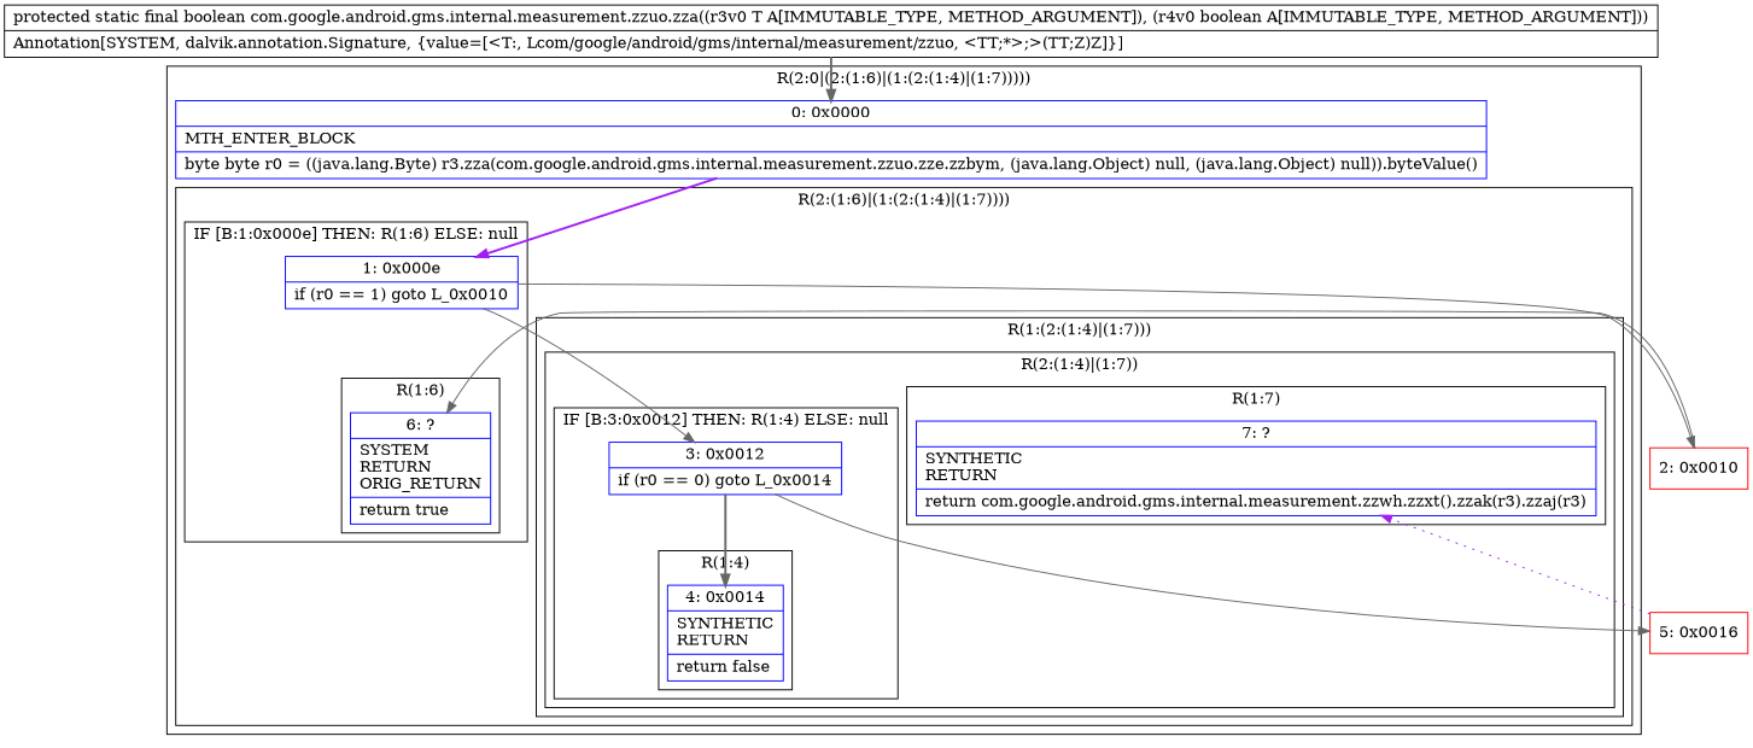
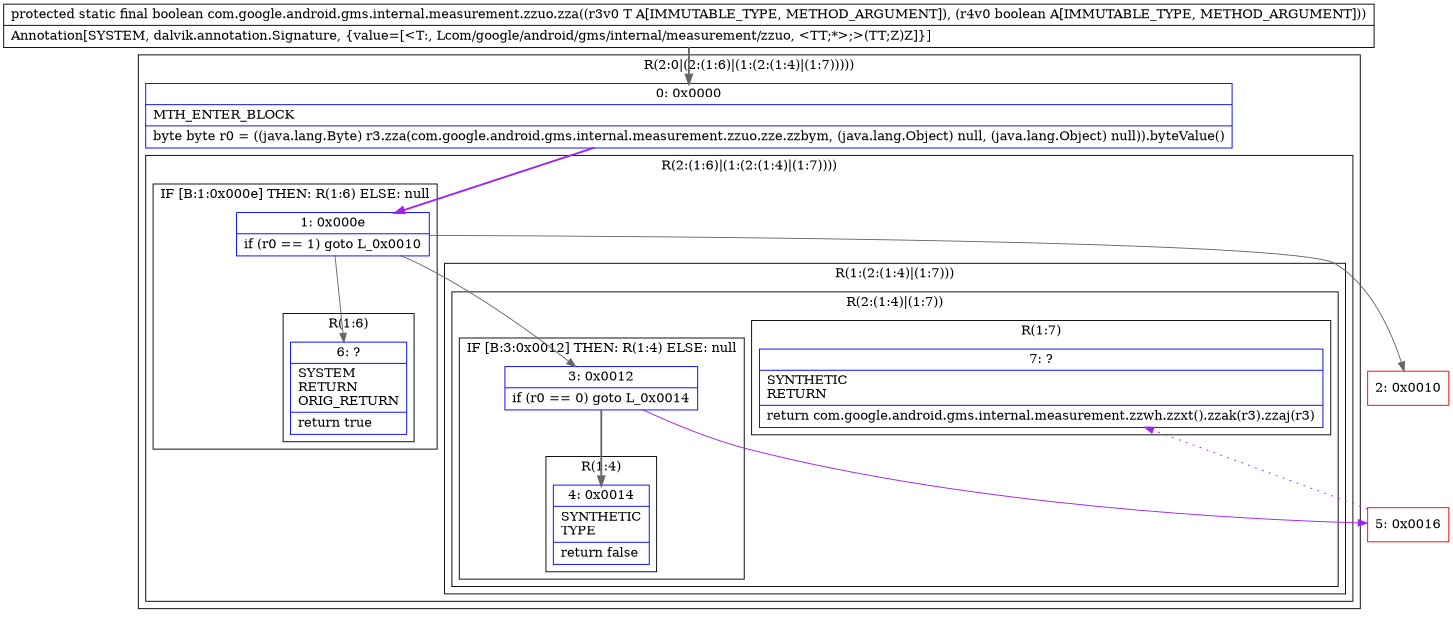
  digraph {
    node [color=blue shape=record]
    edge [color=gray40 style=solid]
    n1 [label="{6\:\ ?|SYSTEM\lRETURN\lORIG_RETURN\l|return true\l}"]
    n2 [label="{1\:\ 0x000e|if (r0 == 1) goto L_0x0010\l}"]
-   n3 [label="{4\:\ 0x0014|SYNTHETIC\lRETURN\l|return false\l}"]
+   n3 [label="{4\:\ 0x0014|SYNTHETIC\lTYPE\l|return false\l}"]
    n4 [label="{3\:\ 0x0012|if (r0 == 0) goto L_0x0014\l}"]
    n5 [label="{7\:\ ?|SYNTHETIC\lRETURN\l|return com.google.android.gms.internal.measurement.zzwh.zzxt().zzak(r3).zzaj(r3)\l}"]
    n6 [label="{0\:\ 0x0000|MTH_ENTER_BLOCK\l|byte byte r0 = ((java.lang.Byte) r3.zza(com.google.android.gms.internal.measurement.zzuo.zze.zzbym, (java.lang.Object) null, (java.lang.Object) null)).byteValue()\l}"]
    n7 [color=red label="{2\:\ 0x0010}"]
    n8 [color=red label="{5\:\ 0x0016}"]
    n9 [label="{protected static final boolean com.google.android.gms.internal.measurement.zzuo.zza((r3v0 T A[IMMUTABLE_TYPE, METHOD_ARGUMENT]), (r4v0 boolean A[IMMUTABLE_TYPE, METHOD_ARGUMENT]))  | Annotation[SYSTEM, dalvik.annotation.Signature, \{value=[\<T:, Lcom\/google\/android\/gms\/internal\/measurement\/zzuo, \<TT;*\>;\>(TT;Z)Z]\}]\l}" color=""]
    subgraph cluster_1 {
      label="R(2:0|(2:(1:6)|(1:(2:(1:4)|(1:7)))))"
      n6
      subgraph cluster_2 {
        label="R(2:(1:6)|(1:(2:(1:4)|(1:7))))"
        subgraph cluster_3 {
          label="IF [B:1:0x000e] THEN: R(1:6) ELSE: null"
          n2
          subgraph cluster_4 {
            label="R(1:6)"
            n1
          }
        }
        subgraph cluster_5 {
          label="R(1:(2:(1:4)|(1:7)))"
          subgraph cluster_6 {
            label="R(2:(1:4)|(1:7))"
            subgraph cluster_7 {
              label="IF [B:3:0x0012] THEN: R(1:4) ELSE: null"
              n4
              subgraph cluster_8 {
                label="R(1:4)"
                n3
              }
            }
            subgraph cluster_9 {
              label="R(1:7)"
              n5
            }
          }
        }
      }
    }
    n2 -> n4
    n2 -> n7
    n4 -> n3 [style=bold]
-   n4 -> n8
+   n4 -> n8 [color=purple]
    n6 -> n2 [color=purple style=bold]
-   n7 -> n1
+   n2 -> n1
    n8 -> n5 [color=purple style=dotted]
    n9 -> n6 [style=bold]
  }
